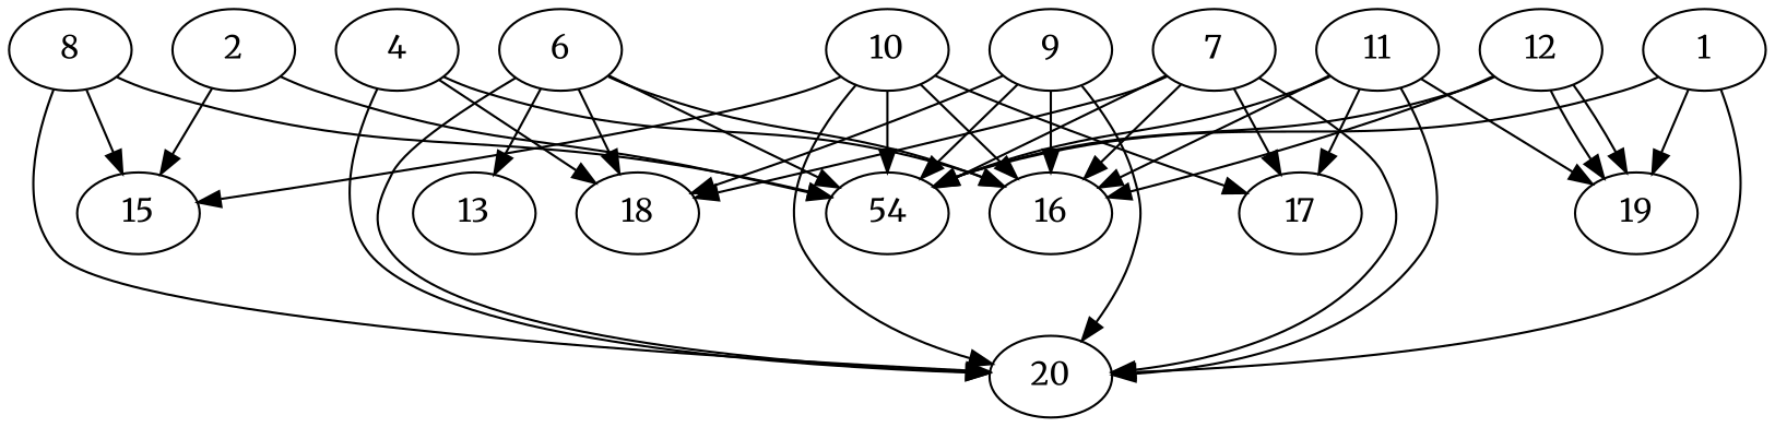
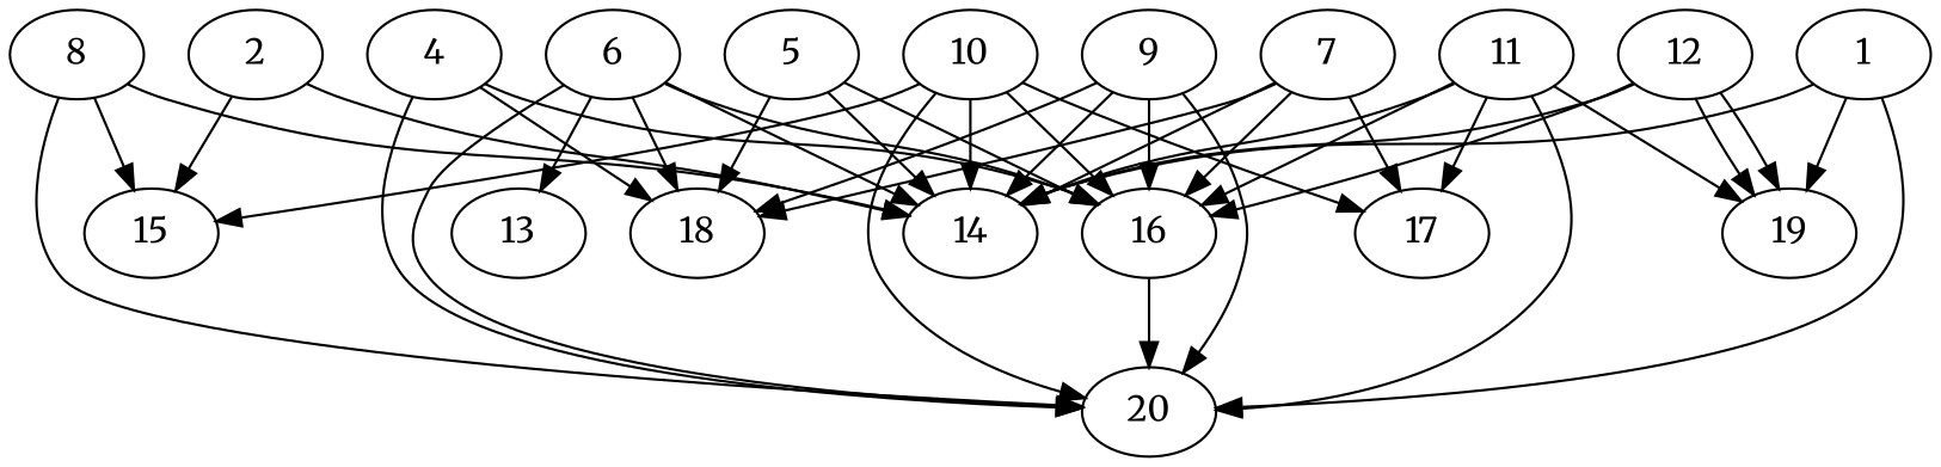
  digraph {
    fontname=Merriweather
    node [alpha=0.14 fontname=Merriweather]
    edge [fontname=Merriweather]
    1 [expect_size=31187968]
-   14 [alpha=0.18 expect_size=46393344 label=54]
+   14 [alpha=0.18 expect_size=46393344]
    19 [alpha=0.09 expect_size=38907904]
    20 [alpha=0.06 expect_size=36746240]
    15 [alpha=0.13 expect_size=22066176]
    2 [alpha=0.10 expect_size=41197568]
    18 [alpha=0.03 expect_size=5481472]
    4 [alpha=0.10 expect_size=44035072]
    16 [expect_size=24398848]
+   5 [alpha=0.01 expect_size=30300160]
    6 [expect_size=8773632]
    13 [alpha=0.04 expect_size=48258048]
    7 [alpha=0.18 expect_size=7763968]
    17 [alpha=0.04 expect_size=9772032]
    8 [expect_size=9747456]
    9 [alpha=0.19 expect_size=32472064]
    10 [alpha=0.07 expect_size=47154176]
    11 [alpha=0.08 expect_size=39009280]
    12 [alpha=0.07 expect_size=25764864]
    1 -> 14
    1 -> 19
    1 -> 20
    2 -> 14
    2 -> 15
    4 -> 20
    4 -> 18
    4 -> 16
+   5 -> 14
+   5 -> 18
+   5 -> 16
    6 -> 14
    6 -> 20
    6 -> 18
    6 -> 16
    6 -> 13
    7 -> 14
-   7 -> 20
+   16 -> 20
    7 -> 18
    7 -> 16
    7 -> 17
    8 -> 14
    8 -> 20
    8 -> 15
    9 -> 14
    9 -> 20
    9 -> 18
    9 -> 16
    10 -> 14
    10 -> 20
    10 -> 15
    10 -> 16
    10 -> 17
    11 -> 14
    11 -> 19
    11 -> 20
    11 -> 16
    11 -> 17
    12 -> 14
    12 -> 19
    12 -> 19
    12 -> 16
  }
